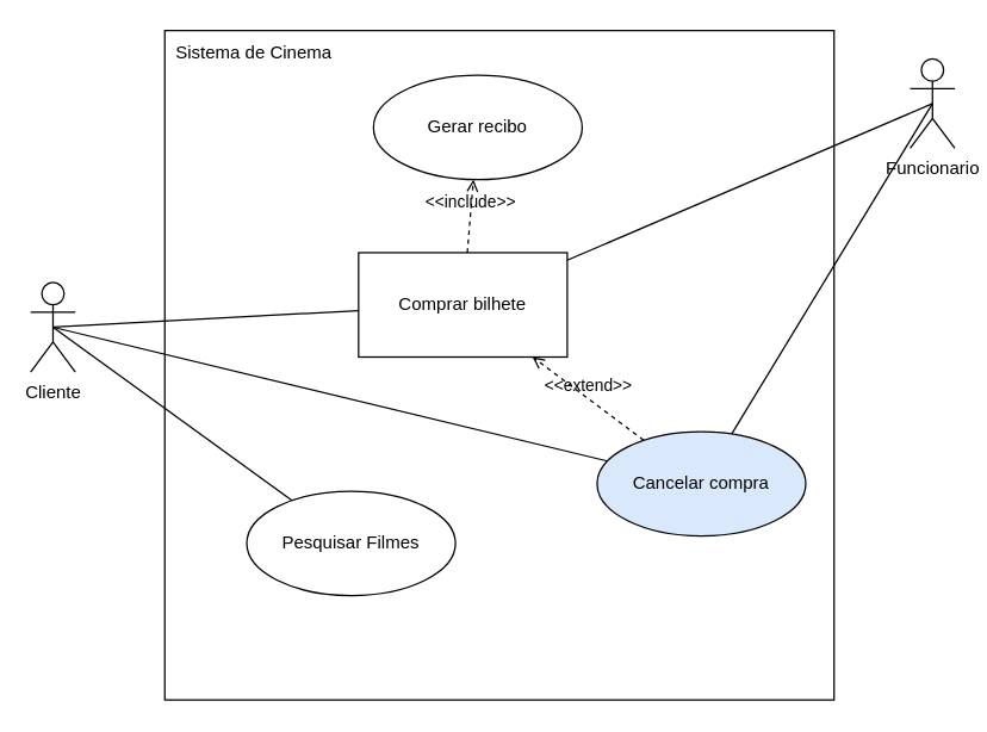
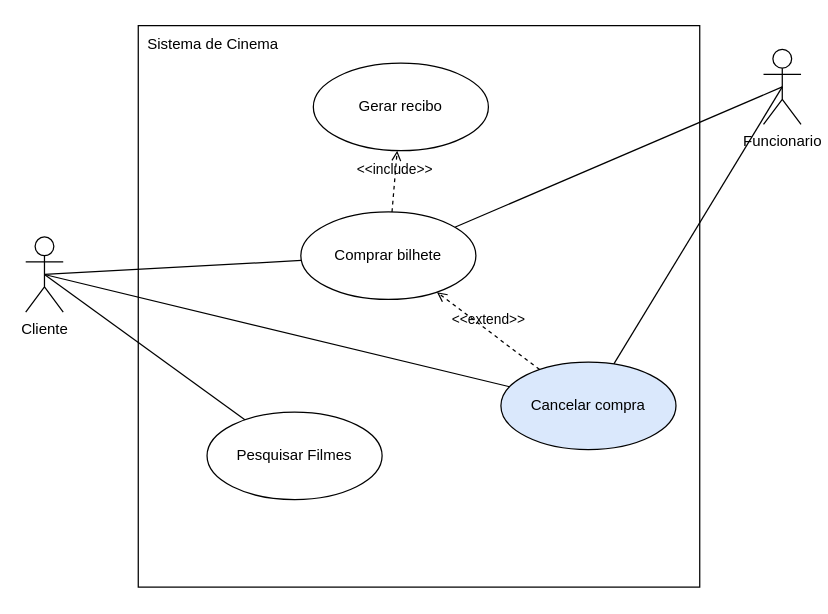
  <mxCell id="0" />
  <mxCell id="1" parent="0" />
  <mxCell id="2" value="" style="whiteSpace=wrap;html=1;aspect=fixed;" parent="1" vertex="1"><mxGeometry x="110" y="20" width="449" height="449" as="geometry" /></mxCell>
  <mxCell id="3" value="Cliente" style="shape=umlActor;verticalLabelPosition=bottom;verticalAlign=top;html=1;" vertex="1" parent="1"><mxGeometry x="20" y="189" width="30" height="60" as="geometry" /></mxCell>
  <mxCell id="4" value="Funcionario" style="shape=umlActor;verticalLabelPosition=bottom;verticalAlign=top;html=1;" vertex="1" parent="1"><mxGeometry x="610" y="39" width="30" height="60" as="geometry" /></mxCell>
  <mxCell id="5" value="Sistema de Cinema" style="text;html=1;align=center;verticalAlign=middle;whiteSpace=wrap;rounded=0;movable=1;resizable=1;rotatable=1;deletable=1;editable=1;locked=0;connectable=1;" parent="1" vertex="1"><mxGeometry x="110" y="20" width="120" height="30" as="geometry" /></mxCell>
  <mxCell id="6" value="Pesquisar Filmes" style="ellipse;whiteSpace=wrap;html=1;movable=1;resizable=1;rotatable=1;deletable=1;editable=1;locked=0;connectable=1;" vertex="1" parent="1"><mxGeometry x="165" y="329" width="140" height="70" as="geometry" /></mxCell>
- <mxCell id="7" value="Comprar bilhete" style="whiteSpace=wrap;html=1;movable=1;resizable=1;rotatable=1;deletable=1;editable=1;locked=0;connectable=1;rounded=0;" vertex="1" parent="1"><mxGeometry x="240" y="169" width="140" height="70" as="geometry" /></mxCell>
+ <mxCell id="7" value="Comprar bilhete" style="ellipse;whiteSpace=wrap;html=1;movable=1;resizable=1;rotatable=1;deletable=1;editable=1;locked=0;connectable=1;" vertex="1" parent="1"><mxGeometry x="240" y="169" width="140" height="70" as="geometry" /></mxCell>
  <mxCell id="8" value="Cancelar compra" style="ellipse;whiteSpace=wrap;html=1;fillColor=#dae8fc;" vertex="1" parent="1"><mxGeometry x="400" y="289" width="140" height="70" as="geometry" /></mxCell>
  <mxCell id="9" value="&amp;lt;&amp;lt;extend&amp;gt;&amp;gt;" style="html=1;verticalAlign=bottom;labelBackgroundColor=none;endArrow=open;endFill=0;dashed=1;rounded=0;" edge="1" parent="1" source="8" target="7"><mxGeometry width="160" relative="1" as="geometry"><mxPoint x="220" y="299" as="sourcePoint" /><mxPoint x="380" y="299" as="targetPoint" /></mxGeometry></mxCell>
  <mxCell id="10" value="" style="endArrow=none;html=1;rounded=0;exitX=0.5;exitY=0.5;exitDx=0;exitDy=0;exitPerimeter=0;" edge="1" parent="1" source="3" target="7"><mxGeometry width="50" height="50" relative="1" as="geometry"><mxPoint x="280" y="329" as="sourcePoint" /><mxPoint x="330" y="279" as="targetPoint" /></mxGeometry></mxCell>
  <mxCell id="11" value="" style="endArrow=none;html=1;rounded=0;entryX=0.5;entryY=0.5;entryDx=0;entryDy=0;entryPerimeter=0;" edge="1" parent="1" source="7" target="4"><mxGeometry width="50" height="50" relative="1" as="geometry"><mxPoint x="280" y="329" as="sourcePoint" /><mxPoint x="330" y="279" as="targetPoint" /></mxGeometry></mxCell>
  <mxCell id="12" value="" style="endArrow=none;html=1;rounded=0;exitX=0.5;exitY=0.5;exitDx=0;exitDy=0;exitPerimeter=0;" edge="1" parent="1" source="3" target="8"><mxGeometry width="50" height="50" relative="1" as="geometry"><mxPoint x="280" y="329" as="sourcePoint" /><mxPoint x="330" y="279" as="targetPoint" /></mxGeometry></mxCell>
  <mxCell id="13" value="" style="endArrow=none;html=1;rounded=0;entryX=0.5;entryY=0.5;entryDx=0;entryDy=0;entryPerimeter=0;" edge="1" parent="1" source="8" target="4"><mxGeometry width="50" height="50" relative="1" as="geometry"><mxPoint x="280" y="329" as="sourcePoint" /><mxPoint x="330" y="279" as="targetPoint" /></mxGeometry></mxCell>
  <mxCell id="14" value="Gerar recibo" style="ellipse;whiteSpace=wrap;html=1;" vertex="1" parent="1"><mxGeometry x="250" y="50" width="140" height="70" as="geometry" /></mxCell>
  <mxCell id="15" value="&amp;lt;&amp;lt;include&amp;gt;&amp;gt;" style="html=1;verticalAlign=bottom;labelBackgroundColor=none;endArrow=open;endFill=0;dashed=1;rounded=0;" edge="1" parent="1" source="7" target="14"><mxGeometry width="160" relative="1" as="geometry"><mxPoint x="220" y="299" as="sourcePoint" /><mxPoint x="380" y="299" as="targetPoint" /></mxGeometry></mxCell>
  <mxCell id="16" value="" style="endArrow=none;html=1;rounded=0;exitX=0.5;exitY=0.5;exitDx=0;exitDy=0;exitPerimeter=0;" edge="1" parent="1" source="3" target="6"><mxGeometry width="50" height="50" relative="1" as="geometry"><mxPoint x="280" y="429" as="sourcePoint" /><mxPoint x="330" y="379" as="targetPoint" /></mxGeometry></mxCell>
